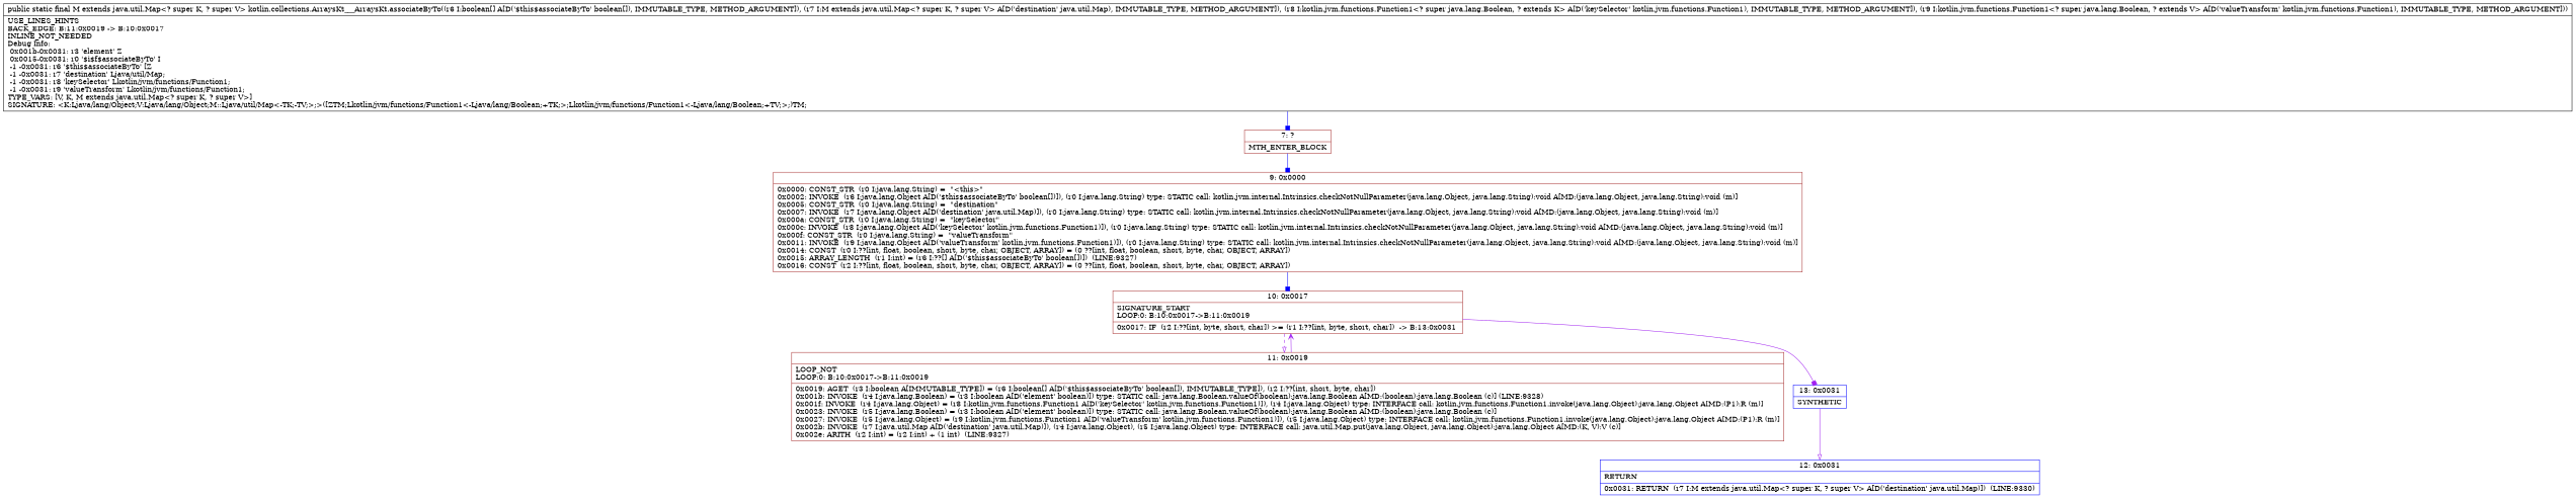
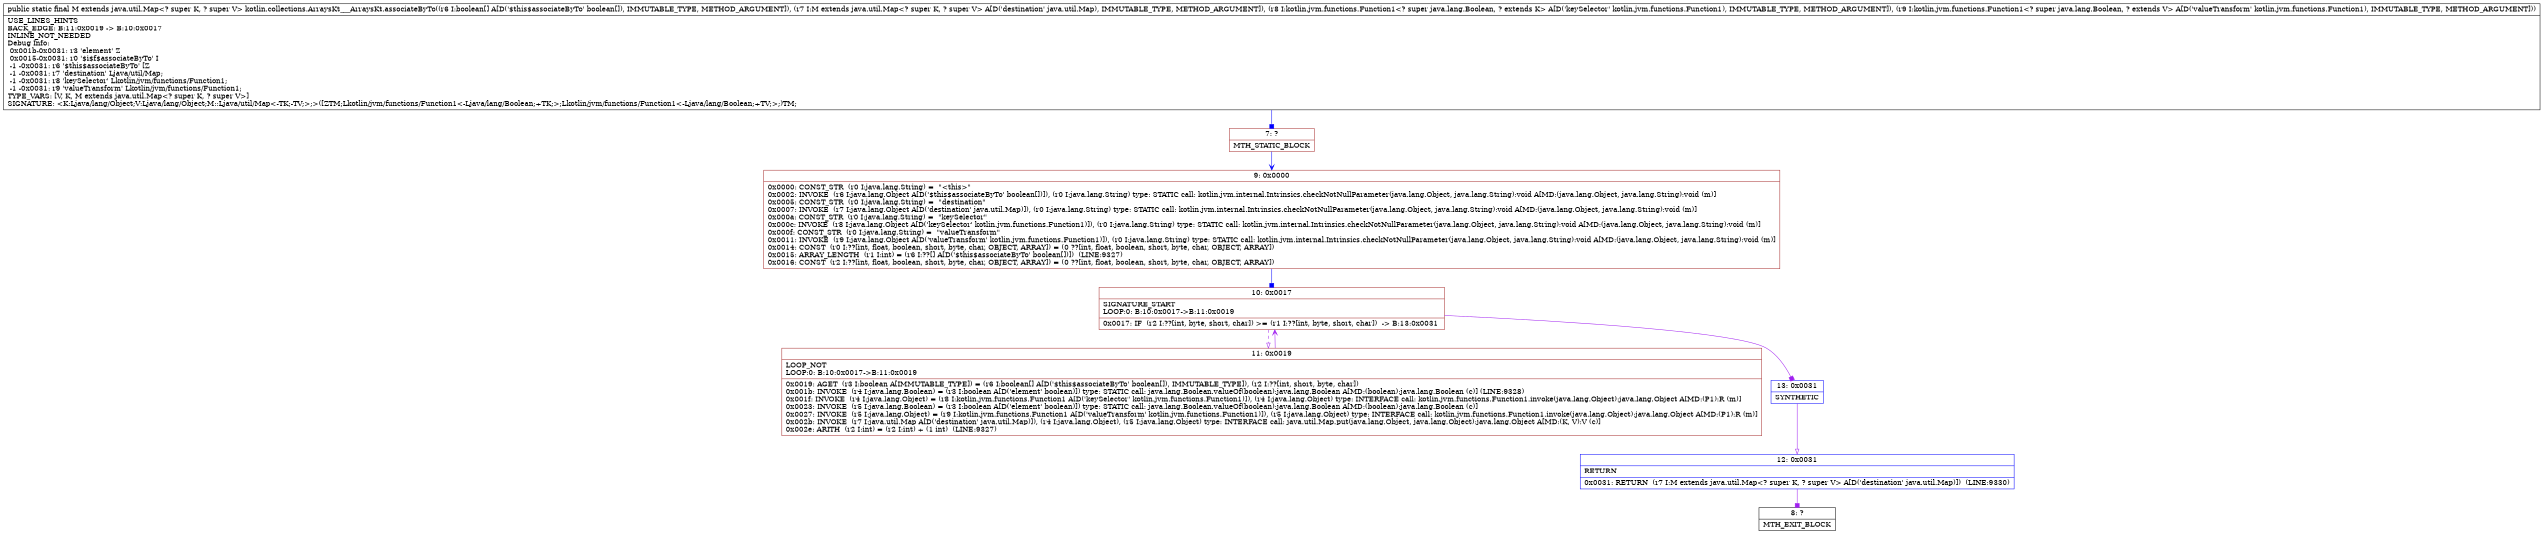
  digraph {
    node [color=brown shape=record]
    edge [arrowhead=box color=purple]
-   n1 [label="{7\:\ ?|MTH_ENTER_BLOCK\l}"]
+   n1 [label="{7\:\ ?|MTH_STATIC_BLOCK\l}"]
    n2 [label="{9\:\ 0x0000|0x0000: CONST_STR  (r0 I:java.lang.String) =  \"\<this\>\" \l0x0002: INVOKE  (r6 I:java.lang.Object A[D('$this$associateByTo' boolean[])]), (r0 I:java.lang.String) type: STATIC call: kotlin.jvm.internal.Intrinsics.checkNotNullParameter(java.lang.Object, java.lang.String):void A[MD:(java.lang.Object, java.lang.String):void (m)]\l0x0005: CONST_STR  (r0 I:java.lang.String) =  \"destination\" \l0x0007: INVOKE  (r7 I:java.lang.Object A[D('destination' java.util.Map)]), (r0 I:java.lang.String) type: STATIC call: kotlin.jvm.internal.Intrinsics.checkNotNullParameter(java.lang.Object, java.lang.String):void A[MD:(java.lang.Object, java.lang.String):void (m)]\l0x000a: CONST_STR  (r0 I:java.lang.String) =  \"keySelector\" \l0x000c: INVOKE  (r8 I:java.lang.Object A[D('keySelector' kotlin.jvm.functions.Function1)]), (r0 I:java.lang.String) type: STATIC call: kotlin.jvm.internal.Intrinsics.checkNotNullParameter(java.lang.Object, java.lang.String):void A[MD:(java.lang.Object, java.lang.String):void (m)]\l0x000f: CONST_STR  (r0 I:java.lang.String) =  \"valueTransform\" \l0x0011: INVOKE  (r9 I:java.lang.Object A[D('valueTransform' kotlin.jvm.functions.Function1)]), (r0 I:java.lang.String) type: STATIC call: kotlin.jvm.internal.Intrinsics.checkNotNullParameter(java.lang.Object, java.lang.String):void A[MD:(java.lang.Object, java.lang.String):void (m)]\l0x0014: CONST  (r0 I:??[int, float, boolean, short, byte, char, OBJECT, ARRAY]) = (0 ??[int, float, boolean, short, byte, char, OBJECT, ARRAY]) \l0x0015: ARRAY_LENGTH  (r1 I:int) = (r6 I:??[] A[D('$this$associateByTo' boolean[])])  (LINE:9327)\l0x0016: CONST  (r2 I:??[int, float, boolean, short, byte, char, OBJECT, ARRAY]) = (0 ??[int, float, boolean, short, byte, char, OBJECT, ARRAY]) \l}"]
    n3 [label="{10\:\ 0x0017|SIGNATURE_START\lLOOP:0: B:10:0x0017\-\>B:11:0x0019\l|0x0017: IF  (r2 I:??[int, byte, short, char]) \>= (r1 I:??[int, byte, short, char])  \-\> B:13:0x0031 \l}"]
    n4 [label="{11\:\ 0x0019|LOOP_NOT\lLOOP:0: B:10:0x0017\-\>B:11:0x0019\l|0x0019: AGET  (r3 I:boolean A[IMMUTABLE_TYPE]) = (r6 I:boolean[] A[D('$this$associateByTo' boolean[]), IMMUTABLE_TYPE]), (r2 I:??[int, short, byte, char]) \l0x001b: INVOKE  (r4 I:java.lang.Boolean) = (r3 I:boolean A[D('element' boolean)]) type: STATIC call: java.lang.Boolean.valueOf(boolean):java.lang.Boolean A[MD:(boolean):java.lang.Boolean (c)] (LINE:9328)\l0x001f: INVOKE  (r4 I:java.lang.Object) = (r8 I:kotlin.jvm.functions.Function1 A[D('keySelector' kotlin.jvm.functions.Function1)]), (r4 I:java.lang.Object) type: INTERFACE call: kotlin.jvm.functions.Function1.invoke(java.lang.Object):java.lang.Object A[MD:(P1):R (m)]\l0x0023: INVOKE  (r5 I:java.lang.Boolean) = (r3 I:boolean A[D('element' boolean)]) type: STATIC call: java.lang.Boolean.valueOf(boolean):java.lang.Boolean A[MD:(boolean):java.lang.Boolean (c)]\l0x0027: INVOKE  (r5 I:java.lang.Object) = (r9 I:kotlin.jvm.functions.Function1 A[D('valueTransform' kotlin.jvm.functions.Function1)]), (r5 I:java.lang.Object) type: INTERFACE call: kotlin.jvm.functions.Function1.invoke(java.lang.Object):java.lang.Object A[MD:(P1):R (m)]\l0x002b: INVOKE  (r7 I:java.util.Map A[D('destination' java.util.Map)]), (r4 I:java.lang.Object), (r5 I:java.lang.Object) type: INTERFACE call: java.util.Map.put(java.lang.Object, java.lang.Object):java.lang.Object A[MD:(K, V):V (c)]\l0x002e: ARITH  (r2 I:int) = (r2 I:int) + (1 int)  (LINE:9327)\l}"]
    n5 [color=blue label="{13\:\ 0x0031|SYNTHETIC\l}"]
    n6 [color=blue label="{12\:\ 0x0031|RETURN\l|0x0031: RETURN  (r7 I:M extends java.util.Map\<? super K, ? super V\> A[D('destination' java.util.Map)])  (LINE:9330)\l}"]
+   n7 [color=black label="{8\:\ ?|MTH_EXIT_BLOCK\l}"]
    n8 [color=black label="{public static final M extends java.util.Map\<? super K, ? super V\> kotlin.collections.ArraysKt___ArraysKt.associateByTo((r6 I:boolean[] A[D('$this$associateByTo' boolean[]), IMMUTABLE_TYPE, METHOD_ARGUMENT]), (r7 I:M extends java.util.Map\<? super K, ? super V\> A[D('destination' java.util.Map), IMMUTABLE_TYPE, METHOD_ARGUMENT]), (r8 I:kotlin.jvm.functions.Function1\<? super java.lang.Boolean, ? extends K\> A[D('keySelector' kotlin.jvm.functions.Function1), IMMUTABLE_TYPE, METHOD_ARGUMENT]), (r9 I:kotlin.jvm.functions.Function1\<? super java.lang.Boolean, ? extends V\> A[D('valueTransform' kotlin.jvm.functions.Function1), IMMUTABLE_TYPE, METHOD_ARGUMENT]))  | USE_LINES_HINTS\lBACK_EDGE: B:11:0x0019 \-\> B:10:0x0017\lINLINE_NOT_NEEDED\lDebug Info:\l  0x001b\-0x0031: r3 'element' Z\l  0x0015\-0x0031: r0 '$i$f$associateByTo' I\l  \-1 \-0x0031: r6 '$this$associateByTo' [Z\l  \-1 \-0x0031: r7 'destination' Ljava\/util\/Map;\l  \-1 \-0x0031: r8 'keySelector' Lkotlin\/jvm\/functions\/Function1;\l  \-1 \-0x0031: r9 'valueTransform' Lkotlin\/jvm\/functions\/Function1;\lTYPE_VARS: [V, K, M extends java.util.Map\<? super K, ? super V\>]\lSIGNATURE: \<K:Ljava\/lang\/Object;V:Ljava\/lang\/Object;M::Ljava\/util\/Map\<\-TK;\-TV;\>;\>([ZTM;Lkotlin\/jvm\/functions\/Function1\<\-Ljava\/lang\/Boolean;+TK;\>;Lkotlin\/jvm\/functions\/Function1\<\-Ljava\/lang\/Boolean;+TV;\>;)TM;\l}"]
-   n1 -> n2 [color=blue]
+   n1 -> n2 [arrowhead=vee color=blue]
    n2 -> n3 [color=blue]
    n3 -> n4 [arrowhead=onormal style=dashed]
    n3 -> n5
    n4 -> n3 [arrowhead=vee]
    n5 -> n6 [arrowhead=onormal]
+   n6 -> n7
    n8 -> n1 [color=blue]
  }
